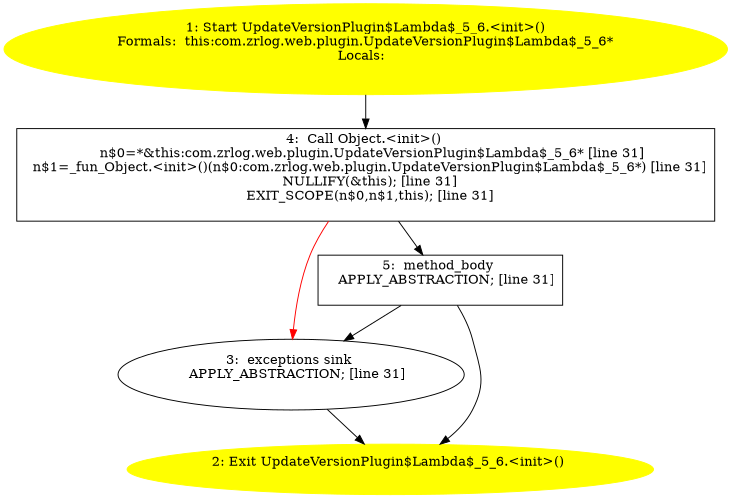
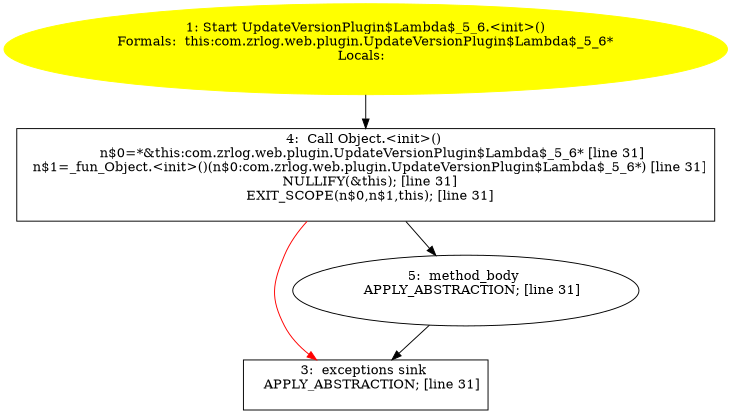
  digraph {
    node [shape=box]
    n1 [color=yellow label="1: Start UpdateVersionPlugin$Lambda$_5_6.<init>()\nFormals:  this:com.zrlog.web.plugin.UpdateVersionPlugin$Lambda$_5_6*\nLocals:  \n  " style=filled shape=""]
    n2 [label="4:  Call Object.<init>() \n   n$0=*&this:com.zrlog.web.plugin.UpdateVersionPlugin$Lambda$_5_6* [line 31]\n  n$1=_fun_Object.<init>()(n$0:com.zrlog.web.plugin.UpdateVersionPlugin$Lambda$_5_6*) [line 31]\n  NULLIFY(&this); [line 31]\n  EXIT_SCOPE(n$0,n$1,this); [line 31]\n "]
-   n3 [label="3:  exceptions sink \n   APPLY_ABSTRACTION; [line 31]\n " shape=ellipse]
-   n4 [label="5:  method_body \n   APPLY_ABSTRACTION; [line 31]\n "]
-   n5 [color=yellow label="2: Exit UpdateVersionPlugin$Lambda$_5_6.<init>() \n  " style=filled shape=""]
+   n3 [label="3:  exceptions sink \n   APPLY_ABSTRACTION; [line 31]\n "]
+   n4 [label="5:  method_body \n   APPLY_ABSTRACTION; [line 31]\n " shape=ellipse]
    n1 -> n2
    n2 -> n3 [color=red]
    n2 -> n4
-   n3 -> n5
    n4 -> n3 [color=black]
-   n4 -> n5
  }
